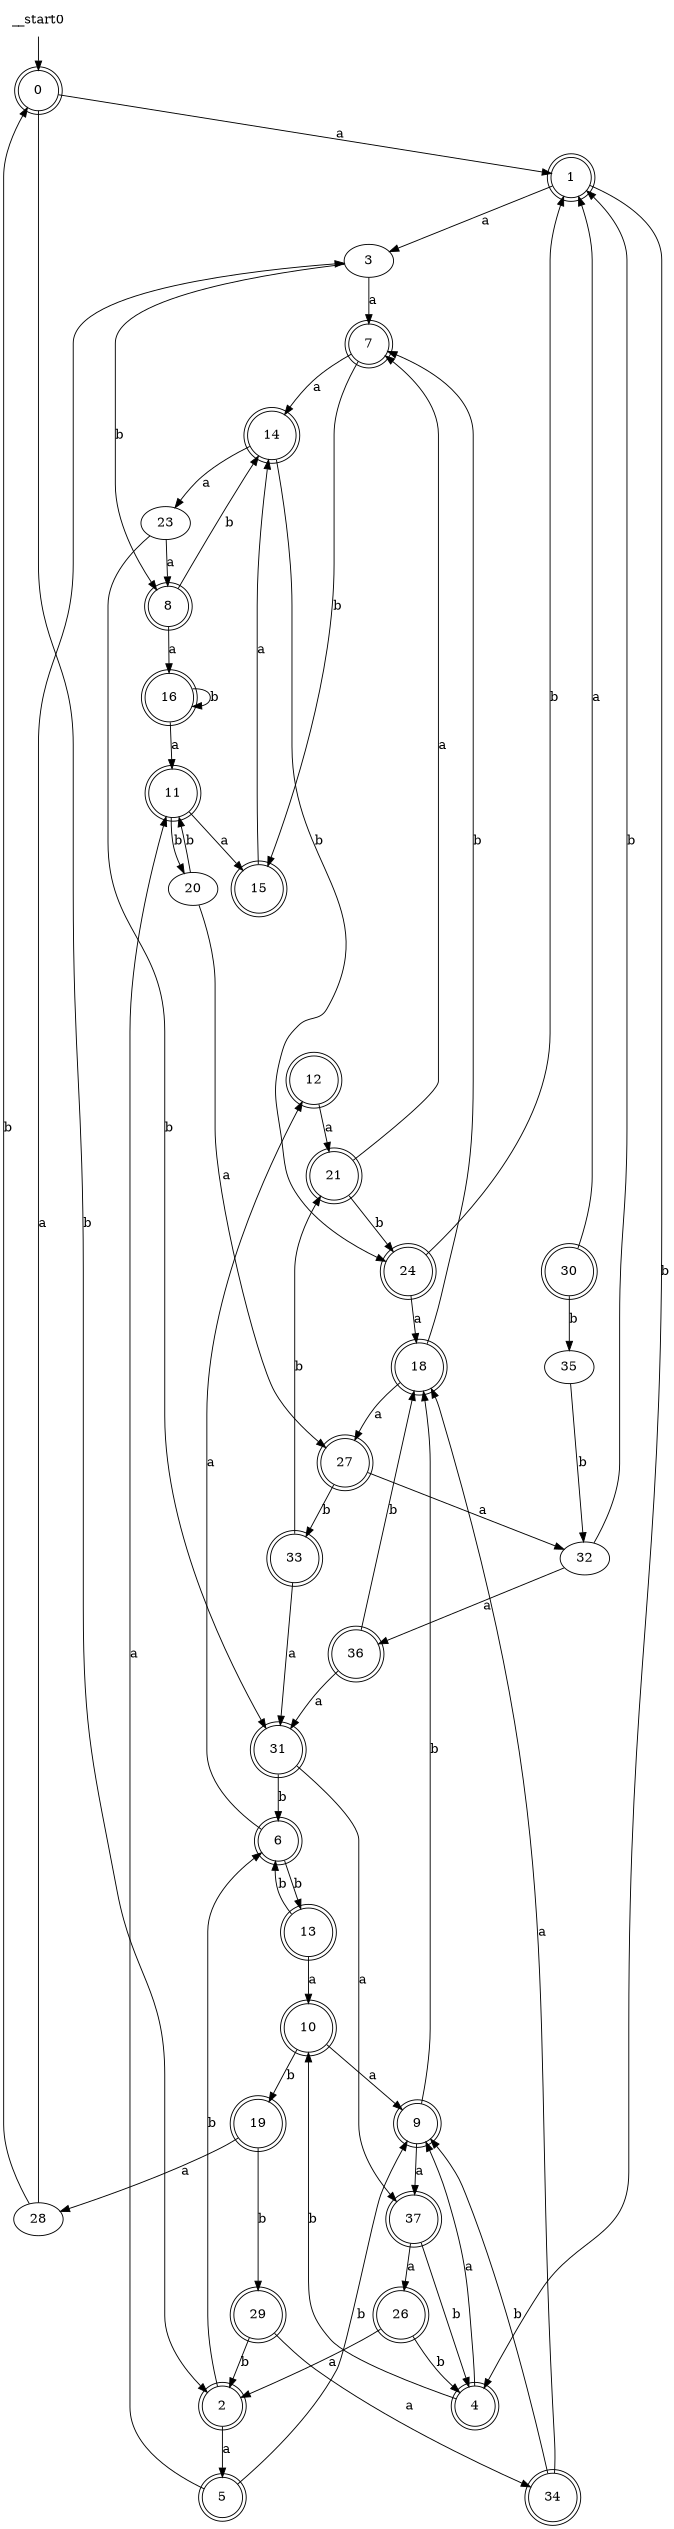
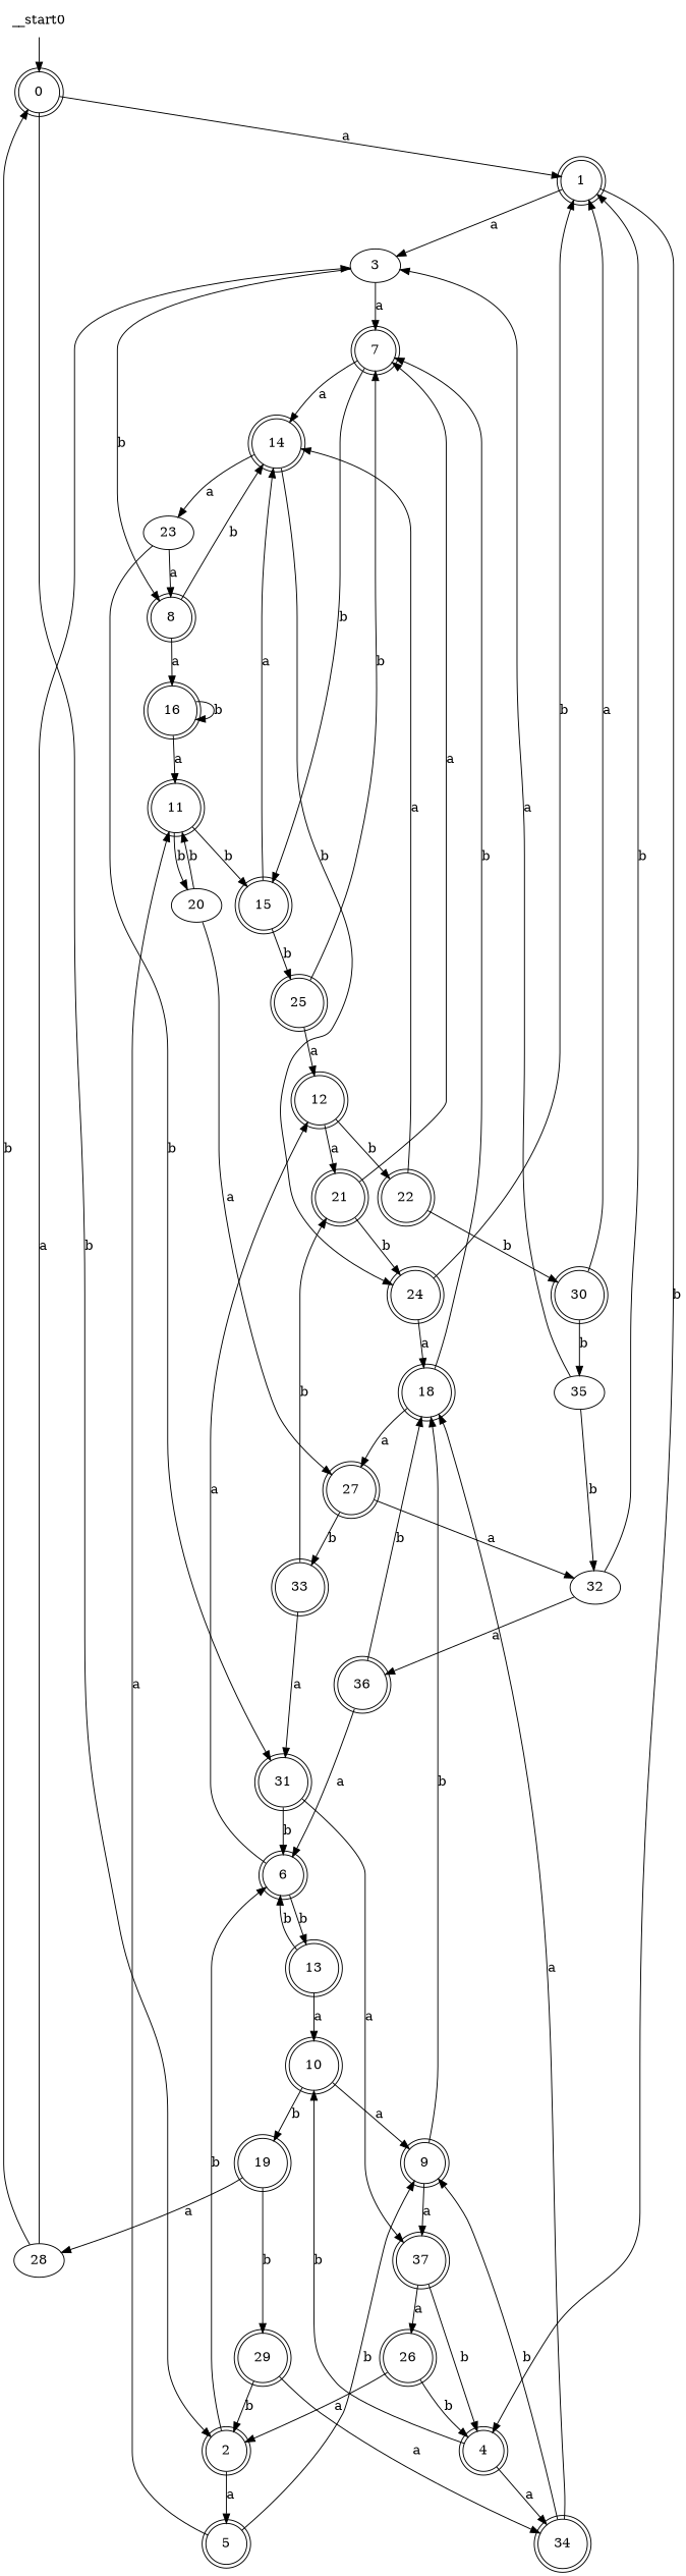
  digraph {
    node [shape=doublecircle]
    __start0 [shape=none]
    0
    1
    2
    3 [shape=""]
    4
    5
    6
    7
    8
    9
    10
    11
    12
    13
    14
    15
    16
    n19 [label=37]
    18
    19
    20 [shape=""]
    21
+   22
    23 [shape=""]
    24
+   25
    26
    27
    28 [shape=""]
    29
    30
    31
    32 [shape=""]
    33
    34
    35 [shape=""]
    36
    __start0 -> 0
    0 -> 1 [label=a]
    0 -> 2 [label=b]
    1 -> 3 [label=a]
    1 -> 4 [label=b]
    2 -> 5 [label=a]
    2 -> 6 [label=b]
    3 -> 7 [label=a]
    3 -> 8 [label=b]
-   4 -> 9 [label=a]
+   4 -> 34 [label=a]
    4 -> 10 [label=b]
    5 -> 9 [label=b]
    5 -> 11 [label=a]
    6 -> 12 [label=a]
    6 -> 13 [label=b]
    7 -> 14 [label=a]
    7 -> 15 [label=b]
    8 -> 14 [label=b]
    8 -> 16 [label=a]
    9 -> n19 [label=a]
    9 -> 18 [label=b]
    10 -> 9 [label=a]
    10 -> 19 [label=b]
-   11 -> 15 [label=a]
+   11 -> 15 [label=b]
    11 -> 20 [label=b]
    12 -> 21 [label=a]
+   12 -> 22 [label=b]
    13 -> 6 [label=b]
    13 -> 10 [label=a]
    14 -> 23 [label=a]
    14 -> 24 [label=b]
    15 -> 14 [label=a]
+   15 -> 25 [label=b]
    16 -> 11 [label=a]
    16 -> 16 [label=b]
    n19 -> 4 [label=b]
    n19 -> 26 [label=a]
    18 -> 7 [label=b]
    18 -> 27 [label=a]
    19 -> 28 [label=a]
    19 -> 29 [label=b]
    20 -> 11 [label=b]
    20 -> 27 [label=a]
    21 -> 7 [label=a]
    21 -> 24 [label=b]
+   22 -> 14 [label=a]
+   22 -> 30 [label=b]
    23 -> 8 [label=a]
    23 -> 31 [label=b]
    24 -> 1 [label=b]
    24 -> 18 [label=a]
+   25 -> 7 [label=b]
+   25 -> 12 [label=a]
    26 -> 2 [label=a]
    26 -> 4 [label=b]
    27 -> 32 [label=a]
    27 -> 33 [label=b]
    28 -> 0 [label=b]
    28 -> 3 [label=a]
    29 -> 2 [label=b]
    29 -> 34 [label=a]
    30 -> 1 [label=a]
    30 -> 35 [label=b]
    31 -> 6 [label=b]
    31 -> n19 [label=a]
    32 -> 1 [label=b]
    32 -> 36 [label=a]
    33 -> 21 [label=b]
    33 -> 31 [label=a]
    34 -> 9 [label=b]
    34 -> 18 [label=a]
+   35 -> 3 [label=a]
    35 -> 32 [label=b]
    36 -> 18 [label=b]
-   36 -> 31 [label=a]
+   36 -> 6 [label=a]
  }
